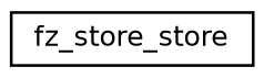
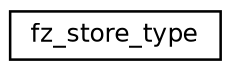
  digraph {
    rankdir=LR
-   n1 [color=black fillcolor=white fontname=Helvetica fontsize=10 height=0.2 label=fz_store_store shape=record style=filled width=0.4]
+   n1 [color=black fillcolor=white fontname=Helvetica fontsize=10 height=0.2 label=fz_store_type shape=record style=filled width=0.4]
  }
